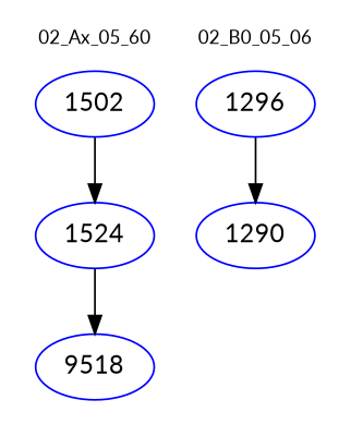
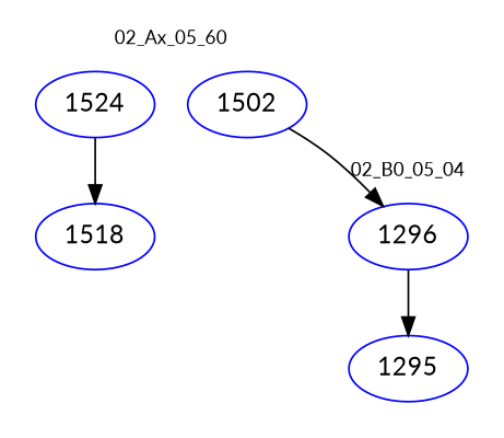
  digraph {
    fontname=Lato
    node [color=blue fontname=Lato]
    edge [color=black fontname=Lato]
    n1 [label=1502]
    n2 [label=1524]
-   n3 [label=9518]
+   n3 [label=1518]
    n4 [label=1296]
-   n5 [label=1290]
+   n5 [label=1295]
    subgraph cluster_1 {
      color=white
      fontsize=10
      label="02_Ax_05_60"
      n1
      n2
      n3
    }
    subgraph cluster_2 {
      color=white
      fontsize=10
-     label="02_B0_05_06"
+     label="02_B0_05_04"
      n4
      n5
    }
-   n1 -> n2
+   n1 -> n4
    n2 -> n3
    n4 -> n5
  }
